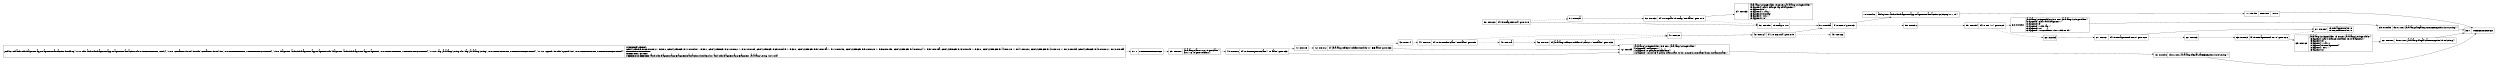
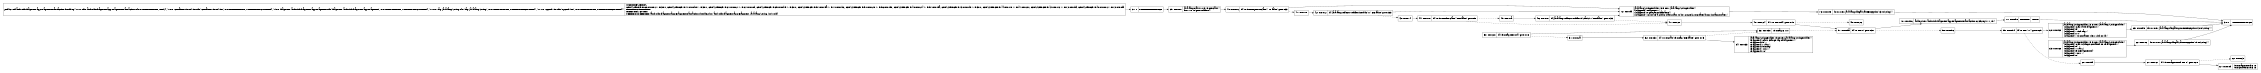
  digraph {
    rankdir=LR
    node [shape=record]
    n1 [label="{37\:\ ?|MTH_ENTER_BLOCK\l}"]
    n2 [label="{39\:\ 0x0000|java.lang.Class r0 = r9.getClass()\lint r1 = r0.getModifiers()\l}"]
    n3 [label="{40\:\ 0x000c|if (r0.isAnonymousClass() != false) goto L33\l}"]
    n4 [label="{41\:\ 0x000e}"]
    n5 [label="{72\:\ 0x00bf|java.lang.StringBuilder r3 = new java.lang.StringBuilder()\lr3.append(\"Fragment \")\lr3.append(r0.getCanonicalName())\lr3.append(\" must be a public static class to be  properly recreated from instance state.\")\l}"]
    n6 [label="{42\:\ 0x0012|if (java.lang.reflect.Modifier.isPublic(r1) == false) goto L33\l}"]
    n7 [label="{73\:\ 0x00de|throw new java.lang.IllegalStateException(r3.toString())\l}"]
    n8 [label="{43\:\ 0x0014}"]
    n9 [label="{44\:\ 0x0018|if (r0.isMemberClass() == false) goto L9\l}"]
    n10 [label="{45\:\ 0x001a}"]
    n11 [label="{47\:\ 0x0020}"]
    n12 [label="{46\:\ 0x001e|if (java.lang.reflect.Modifier.isStatic(r1) == false) goto L33\l}"]
    n13 [label="{48\:\ 0x0024|if (r10 == null) goto L19\l}"]
    n14 [label="{49\:\ 0x0026}"]
    n15 [label="{57\:\ 0x005a|if (r8 == 0) goto L31\l}"]
    n16 [label="{58\:\ 0x005c}"]
    n17 [label="{70\:\ 0x00b6|addOp(new androidx.fragment.app.FragmentTransaction.C0352Op(r11, r9))\l}"]
    n18 [label="{50\:\ 0x0028|if (r9.mTag == null) goto L18\l}"]
    n19 [label="{51\:\ 0x002a}"]
    n20 [label="{56\:\ 0x0058|r9.mTag = r10\l}"]
    n21 [label="{52\:\ 0x0030|if (r10.equals(r9.mTag) == false) goto L15\l}"]
    n22 [label="{54\:\ 0x0033|java.lang.StringBuilder r5 = new java.lang.StringBuilder()\lr5.append(\"Can't change tag of fragment \")\lr5.append(r9)\lr5.append(\": was \")\lr5.append(r9.mTag)\lr5.append(\" now \")\lr5.append(r10)\l}"]
    n23 [label="{38\:\ ?|MTH_EXIT_BLOCK\l}"]
    n24 [label="{59\:\ 0x005d|if (r8 == (\-1)) goto L29\l}"]
    n25 [label="{71\:\ 0x00be|RETURN\l|return\l}"]
    n26 [label="{60\:\ 0x005f}"]
    n27 [label="{68\:\ 0x0092|java.lang.StringBuilder r3 = new java.lang.StringBuilder()\lr3.append(\"Can't add fragment \")\lr3.append(r9)\lr3.append(\" with tag \")\lr3.append(r10)\lr3.append(\" to container view with no id\")\l}"]
    n28 [label="{61\:\ 0x0061|if (r9.mFragmentId == 0) goto L28\l}"]
    n29 [label="{69\:\ 0x00b5|throw new java.lang.IllegalArgumentException(r3.toString())\l}"]
    n30 [label="{62\:\ 0x0063}"]
    n31 [label="{67\:\ 0x008d|r9.mFragmentId = r8\lr9.mContainerId = r8\l}"]
-   n32 [label="{63\:\ 0x0065|if (r9.mFragmentId != r8) goto L26\l}"]
    n33 [label="{65\:\ 0x0068|java.lang.StringBuilder r5 = new java.lang.StringBuilder()\lr5.append(\"Can't change container ID of fragment \")\lr5.append(r9)\lr5.append(\": was \")\lr5.append(r9.mFragmentId)\lr5.append(\" now \")\lr5.append(r8)\l}"]
    n34 [label="{66\:\ 0x008c|throw new java.lang.IllegalStateException(r5.toString())\l}"]
    n35 [label="{public void androidx.fragment.app.FragmentTransaction.doAddOp((r7v0 'this' androidx.fragment.app.FragmentTransaction A[IMMUTABLE_TYPE, THIS]), (r8v0 'containerViewId' int A[D('containerViewId' int), IMMUTABLE_TYPE, METHOD_ARGUMENT]), (r9v0 'fragment' androidx.fragment.app.Fragment A[D('fragment' androidx.fragment.app.Fragment), IMMUTABLE_TYPE, METHOD_ARGUMENT]), (r10v0 'tag' java.lang.String A[D('tag' java.lang.String), IMMUTABLE_TYPE, METHOD_ARGUMENT]), (r11v0 'opcmd' int A[D('opcmd' int), IMMUTABLE_TYPE, METHOD_ARGUMENT]))  | USE_LINES_HINTS\lCROSS_EDGE: B:66:0x008c \-\> B:38:?, CROSS_EDGE: B:71:0x00be \-\> B:38:?, CROSS_EDGE: B:61:0x0061 \-\> B:67:0x008d, CROSS_EDGE: B:69:0x00b5 \-\> B:38:?, CROSS_EDGE: B:57:0x005a \-\> B:70:0x00b6, CROSS_EDGE: B:50:0x0028 \-\> B:56:0x0058, CROSS_EDGE: B:48:0x0024 \-\> B:57:0x005a, CROSS_EDGE: B:73:0x00de \-\> B:38:?, CROSS_EDGE: B:44:0x0018 \-\> B:47:0x0020, CROSS_EDGE: B:42:0x0012 \-\> B:72:0x00bf, CROSS_EDGE: B:40:0x000c \-\> B:72:0x00bf\lINLINE_NOT_NEEDED\lTYPE_VARS: EMPTY\lMETHOD_OVERRIDE: [androidx.fragment.app.FragmentTransaction.doAddOp(int, androidx.fragment.app.Fragment, java.lang.String, int):void]\l}"]
    n1 -> n2
    n2 -> n3
    n3 -> n4 [style=dashed]
    n3 -> n5
    n4 -> n6
    n5 -> n7
    n6 -> n5
    n6 -> n8 [style=dashed]
    n7 -> n23
    n8 -> n9
    n9 -> n10 [style=dashed]
    n9 -> n11 [style=dashed]
    n10 -> n12
    n11 -> n13
    n12 -> n5
    n12 -> n11 [style=dashed]
    n13 -> n14 [style=dashed]
    n13 -> n15
    n15 -> n16 [style=dashed]
    n15 -> n17
    n16 -> n24
    n17 -> n25
    n18 -> n19 [style=dashed]
    n18 -> n20
    n19 -> n21
-   n20 -> n15
+   n20 -> n15 [style=dashed]
    n21 -> n20 [style=dashed]
    n21 -> n22
    n24 -> n26 [style=dashed]
    n24 -> n27
    n25 -> n23
    n26 -> n28
    n27 -> n29
    n28 -> n30 [style=dashed]
    n28 -> n31
    n29 -> n23
-   n30 -> n32
-   n32 -> n31 [style=dashed]
-   n32 -> n33
    n33 -> n34
    n34 -> n23
    n35 -> n1
  }
